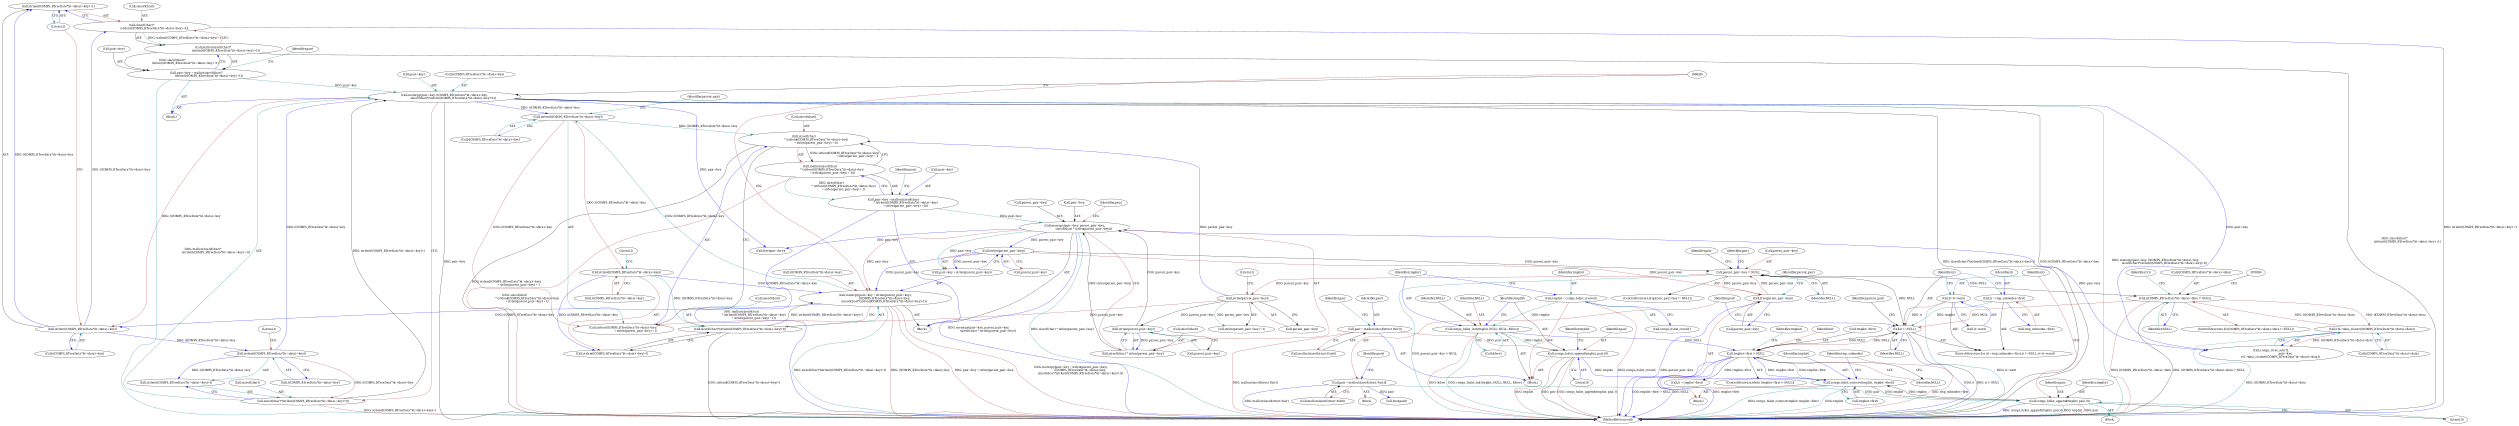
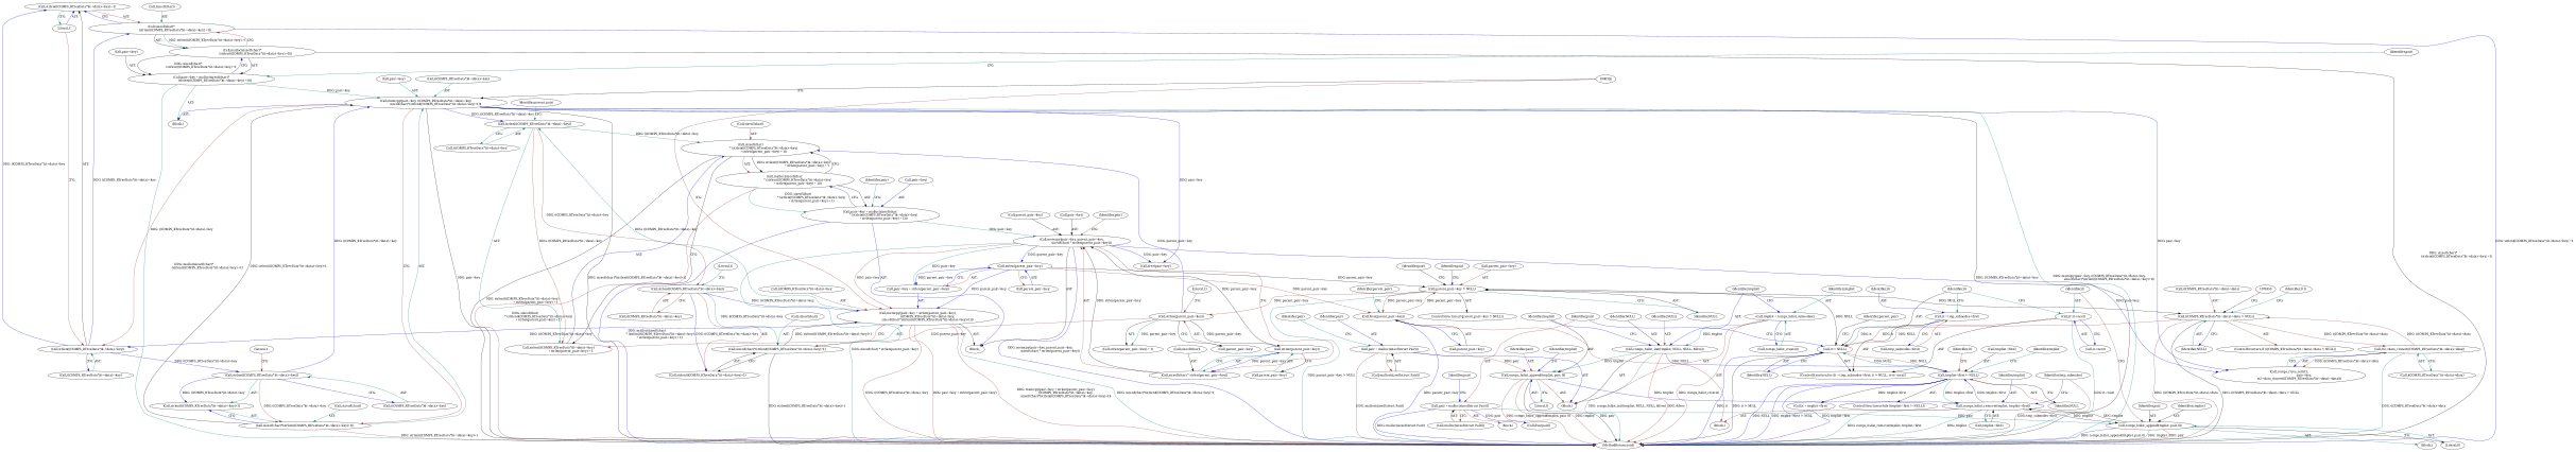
  digraph {
    fontname="Noto Serif"
    node [fontname="Noto Serif"]
    edge [color=teal fontname="Noto Serif"]
    n1 [label="(Call,strlen(((COMPS_RTreeData*)it->data)->key) +1)"]
    n2 [label="(Call,sizeof(char)*\n                                (strlen(((COMPS_RTreeData*)it->data)->key) +1))"]
    n3 [label="(Literal,1)"]
    n4 [label="(MethodReturn,void)"]
    n5 [label="(Call,malloc(sizeof(char)*\n                                (strlen(((COMPS_RTreeData*)it->data)->key) +1)))"]
    n6 [label="(Call,strlen(((COMPS_RTreeData*)it->data)->key))"]
    n7 [label="(Call,strlen(((COMPS_RTreeData*)it->data)->key))"]
    n8 [label="(Call,((COMPS_RTreeData*)it->data)->key)"]
    n9 [label="(Call,memcpy(pair->key, ((COMPS_RTreeData*)it->data)->key,\n                       sizeof(char)*(strlen(((COMPS_RTreeData*)it->data)->key)+1)))"]
    n10 [label="(Call,sizeof(char)*(strlen(((COMPS_RTreeData*)it->data)->key)+1))"]
    n11 [label="(Call,((COMPS_RTreeData*)it->data)->key)"]
    n12 [label="(Call,strlen(((COMPS_RTreeData*)it->data)->key)+1)"]
    n13 [label="(Call,memcpy(pair->key + strlen(parent_pair->key),\n                       ((COMPS_RTreeData*)it->data)->key,\n                       sizeof(char)*(strlen(((COMPS_RTreeData*)it->data)->key)+1)))"]
    n14 [label="(Call,strlen(((COMPS_RTreeData*)it->data)->key))"]
    n15 [label="(Call,sizeof(char)*(strlen(((COMPS_RTreeData*)it->data)->key)+1))"]
    n16 [label="(Block,)"]
    n17 [label="(Call,sizeof(char)\n                               * (strlen(((COMPS_RTreeData*)it->data)->key)\n                               + strlen(parent_pair->key) + 1))"]
    n18 [label="(Call,strlen(((COMPS_RTreeData*)it->data)->key)\n                               + strlen(parent_pair->key) + 1)"]
    n19 [label="(Call,strlen(((COMPS_RTreeData*)it->data)->key))"]
    n20 [label="(Call,((COMPS_RTreeData*)it->data)->key)"]
    n21 [label="(Call,strlen(((COMPS_RTreeData*)it->data)->key)+1)"]
    n22 [label="(Call,memcpy(pair->key, parent_pair->key,\n                       sizeof(char) * strlen(parent_pair->key)))"]
    n23 [label="(Call,strlen(parent_pair->key))"]
    n24 [label="(Call,sizeof(char) * strlen(parent_pair->key))"]
    n25 [label="(Call,pair->key + strlen(parent_pair->key))"]
    n26 [label="(Call,comps_rtree_set(rt1,\n                                    pair->key,\n                        rt2->data_cloner(((COMPS_RTreeData*)it->data)->data)))"]
    n27 [label="(Call,free(pair->key))"]
    n28 [label="(Call,parent_pair->key != NULL)"]
    n29 [label="(Call,free(parent_pair->key))"]
    n30 [label="(Call,parent_pair->key)"]
    n31 [label="(Call,strlen(parent_pair->key))"]
    n32 [label="(Call,rt2->data_cloner(((COMPS_RTreeData*)it->data)->data))"]
    n33 [label="(Call,pair->key = malloc(sizeof(char)\n                               * (strlen(((COMPS_RTreeData*)it->data)->key)\n                               + strlen(parent_pair->key) + 1)))"]
    n34 [label="(Call,malloc(sizeof(char)\n                               * (strlen(((COMPS_RTreeData*)it->data)->key)\n                               + strlen(parent_pair->key) + 1)))"]
    n35 [label="(Call,((COMPS_RTreeData*)it->data)->key)"]
    n36 [label="(Block,)"]
    n37 [label="(Call,pair->key = malloc(sizeof(char)*\n                                (strlen(((COMPS_RTreeData*)it->data)->key) +1)))"]
    n38 [label="(Call,strlen(parent_pair->key))"]
    n39 [label="(Call,strlen(parent_pair->key) + 1)"]
    n40 [label="(Call,parent_pair->key)"]
    n41 [label="(Call,parent_pair->key)"]
    n42 [label="(Call,((COMPS_RTreeData*)it->data)->data != NULL)"]
    n43 [label="(ControlStructure,if (parent_pair->key != NULL))"]
    n44 [label="(Identifier,NULL)"]
    n45 [label="(Block,)"]
    n46 [label="(Call,parent_pair->key)"]
    n47 [label="(Call,it != NULL)"]
    n48 [label="(Identifier,NULL)"]
    n49 [label="(ControlStructure,if (((COMPS_RTreeData*)it->data)->data != NULL))"]
    n50 [label="(Call,tmplist->first != NULL)"]
    n51 [label="(Identifier,NULL)"]
    n52 [label="(ControlStructure,for (it = tmp_subnodes->first; it != NULL; it=it->next))"]
    n53 [label="(Call,comps_hslist_remove(tmplist, tmplist->first))"]
    n54 [label="(Call,it = tmplist->first)"]
    n55 [label="(ControlStructure,while (tmplist->first != NULL))"]
    n56 [label="(Identifier,NULL)"]
    n57 [label="(Call,it=it->next)"]
    n58 [label="(Call,it->next)"]
    n59 [label="(Call,it = tmp_subnodes->first)"]
    n60 [label="(Call,tmp_subnodes->first)"]
    n61 [label="(Call,((COMPS_RTreeData*)it->data)->data)"]
    n62 [label="(Call,comps_hslist_append(tmplist, pair, 0))"]
    n63 [label="(Call,tmplist->first)"]
    n64 [label="(Literal,0)"]
    n65 [label="(Block,)"]
    n66 [label="(Call,pair = malloc(sizeof(struct Pair)))"]
    n67 [label="(Block,)"]
    n68 [label="(Call,free(pair))"]
    n69 [label="(Call,malloc(sizeof(struct Pair)))"]
    n70 [label="(Call,comps_hslist_append(tmplist, pair, 0))"]
    n71 [label="(Block,)"]
    n72 [label="(Literal,0)"]
    n73 [label="(Call,comps_hslist_init(tmplist, NULL, NULL, &free))"]
-   n74 [label="(Call,&free)"]
-   n75 [label="(Call,tmplist = comps_hslist_create())"]
+   n75 [label="(Call,tmplist = comps_hslist_subnodes())"]
    n76 [label="(Call,comps_hslist_create())"]
    n77 [label="(Call,pair = malloc(sizeof(struct Pair)))"]
    n78 [label="(Call,malloc(sizeof(struct Pair)))"]
    n79 [label="(Identifier,pair)"]
    n80 [label="(Call,pair->key)"]
    n81 [label="(Identifier,NULL)"]
    n82 [label="(Literal,1)"]
    n83 [label="(Identifier,tmplist)"]
    n84 [label="(Identifier,pair)"]
    n85 [label="(Identifier,pair)"]
    n86 [label="(Identifier,rt1)"]
    n87 [label="(Identifier,it)"]
    n88 [label="(Identifier,NULL)"]
    n89 [label="(Identifier,pair)"]
    n90 [label="(Identifier,it)"]
    n91 [label="(Literal,1)"]
    n92 [label="(Identifier,tmplist)"]
    n93 [label="(Identifier,tmplist)"]
    n94 [label="(Call,sizeof(char))"]
    n95 [label="(Call,parent_pair->key)"]
    n96 [label="(Identifier,it)"]
    n97 [label="(Call,parent_pair->key)"]
    n98 [label="(Identifier,pair)"]
    n99 [label="(Call,sizeof(char))"]
    n100 [label="(Identifier,parent_pair)"]
    n101 [label="(Call,pair->key)"]
    n102 [label="(Literal,1)"]
    n103 [label="(Identifier,pair)"]
    n104 [label="(Identifier,parent_pair)"]
    n105 [label="(Call,sizeof(char))"]
    n106 [label="(Identifier,tmplist)"]
    n107 [label="(Call,((COMPS_RTreeData*)it->data)->data)"]
    n108 [label="(Call,sizeof(char))"]
    n109 [label="(Identifier,parent_pair)"]
    n110 [label="(Identifier,pair)"]
    n111 [label="(Identifier,tmplist)"]
    n112 [label="(Identifier,it)"]
    n113 [label="(Identifier,pair)"]
    n114 [label="(Identifier,pair)"]
    n115 [label="(Call,((COMPS_RTreeData*)it->data)->key)"]
    n116 [label="(Identifier,tmp_subnodes)"]
    n117 [label="(Call,pair->key)"]
    n118 [label="(Call,sizeof(char))"]
    n119 [label="(Identifier,pair)"]
    n120 [label="(Identifier,tmplist)"]
    n121 [label="(Call,pair->key)"]
    n122 [label="(Identifier,pair)"]
    n123 [label="(Identifier,tmplist)"]
    n124 [label="(Call,((COMPS_RTreeData*)it->data)->key)"]
    n125 [label="(Call,tmplist->first)"]
    1000326
    n127 [label=1070350]
    n1 -> n2 [color=brown label="AST: "]
    n1 -> n3 [label="CFG: "]
    n2 -> n1 [color=blue label="CFG: "]
    n2 -> n4 [color=blue label="DDG: strlen(((COMPS_RTreeData*)it->data)->key) +1"]
    n2 -> n5 [color=black label="AST: "]
    n2 -> n5 [label="DDG: strlen(((COMPS_RTreeData*)it->data)->key) +1"]
    n3 -> n1 [color=blue label="AST: "]
    n3 -> n6 [color=brown label="CFG: "]
    n5 -> n2 [color=brown label="CFG: "]
    n5 -> n4 [color=black label="DDG: sizeof(char)*\n                                (strlen(((COMPS_RTreeData*)it->data)->key) +1)"]
    n5 -> n37 [color=black label="AST: "]
    n5 -> n37 [color=black label="DDG: sizeof(char)*\n                                (strlen(((COMPS_RTreeData*)it->data)->key) +1)"]
    n6 -> n1 [color=black label="AST: "]
    n6 -> n1 [color=blue label="DDG: ((COMPS_RTreeData*)it->data)->key"]
    n6 -> n2 [color=blue label="DDG: ((COMPS_RTreeData*)it->data)->key"]
    n6 -> n7 [color=blue label="DDG: ((COMPS_RTreeData*)it->data)->key"]
    n6 -> n8 [color=blue label="CFG: "]
    n7 -> n9 [color=blue label="DDG: ((COMPS_RTreeData*)it->data)->key"]
    n7 -> n10 [color=brown label="DDG: ((COMPS_RTreeData*)it->data)->key"]
    n7 -> n11 [color=blue label="CFG: "]
    n7 -> n12 [label="AST: "]
    n7 -> n12 [color=blue label="DDG: ((COMPS_RTreeData*)it->data)->key"]
    n8 -> n6 [label="AST: "]
    n9 -> n4 [color=black label="DDG: pair->key"]
    n9 -> n4 [color=black label="DDG: sizeof(char)*(strlen(((COMPS_RTreeData*)it->data)->key)+1)"]
    n9 -> n4 [label="DDG: memcpy(pair->key, ((COMPS_RTreeData*)it->data)->key,\n                       sizeof(char)*(strlen(((COMPS_RTreeData*)it->data)->key)+1))"]
    n9 -> n4 [color=black label="DDG: ((COMPS_RTreeData*)it->data)->key"]
    n9 -> n6 [color=brown label="DDG: ((COMPS_RTreeData*)it->data)->key"]
    n9 -> n10 [color=brown label="CFG: "]
    n9 -> n14 [color=blue label="DDG: ((COMPS_RTreeData*)it->data)->key"]
    n9 -> n26 [color=blue label="DDG: pair->key"]
    n9 -> n27 [color=blue label="DDG: pair->key"]
    n9 -> n36 [color=blue label="AST: "]
    n10 -> n4 [color=brown label="DDG: strlen(((COMPS_RTreeData*)it->data)->key)+1"]
    n10 -> n9 [label="AST: "]
    n10 -> n9 [color=black label="DDG: strlen(((COMPS_RTreeData*)it->data)->key)+1"]
    n10 -> n12 [color=blue label="CFG: "]
    n11 -> n7 [label="AST: "]
    n12 -> n10 [label="AST: "]
    n13 -> n4 [label="DDG: sizeof(char)*(strlen(((COMPS_RTreeData*)it->data)->key)+1)"]
    n13 -> n4 [color=brown label="DDG: ((COMPS_RTreeData*)it->data)->key"]
    n13 -> n4 [color=brown label="DDG: pair->key + strlen(parent_pair->key)"]
    n13 -> n4 [color=brown label="DDG: memcpy(pair->key + strlen(parent_pair->key),\n                       ((COMPS_RTreeData*)it->data)->key,\n                       sizeof(char)*(strlen(((COMPS_RTreeData*)it->data)->key)+1))"]
    n13 -> n6 [color=blue label="DDG: ((COMPS_RTreeData*)it->data)->key"]
    n13 -> n14 [label="DDG: ((COMPS_RTreeData*)it->data)->key"]
    n13 -> n15 [color=brown label="CFG: "]
    n13 -> n16 [color=black label="AST: "]
    n14 -> n17 [label="DDG: ((COMPS_RTreeData*)it->data)->key"]
    n14 -> n18 [label="AST: "]
    n14 -> n18 [color=brown label="DDG: ((COMPS_RTreeData*)it->data)->key"]
    n14 -> n19 [color=brown label="DDG: ((COMPS_RTreeData*)it->data)->key"]
    n14 -> n20 [label="CFG: "]
    n15 -> n4 [color=black label="DDG: strlen(((COMPS_RTreeData*)it->data)->key)+1"]
    n15 -> n13 [label="AST: "]
    n15 -> n13 [color=black label="DDG: strlen(((COMPS_RTreeData*)it->data)->key)+1"]
    n15 -> n21 [color=black label="CFG: "]
    n17 -> n4 [color=black label="DDG: strlen(((COMPS_RTreeData*)it->data)->key)\n                               + strlen(parent_pair->key) + 1"]
    n17 -> n18 [color=black label="CFG: "]
    n17 -> n34 [color=brown label="AST: "]
    n17 -> n34 [color=black label="DDG: strlen(((COMPS_RTreeData*)it->data)->key)\n                               + strlen(parent_pair->key) + 1"]
    n18 -> n17 [color=blue label="AST: "]
    n19 -> n13 [color=blue label="DDG: ((COMPS_RTreeData*)it->data)->key"]
    n19 -> n15 [label="DDG: ((COMPS_RTreeData*)it->data)->key"]
    n19 -> n21 [color=brown label="AST: "]
    n19 -> n21 [color=blue label="DDG: ((COMPS_RTreeData*)it->data)->key"]
    n19 -> n35 [color=brown label="CFG: "]
    n20 -> n14 [label="AST: "]
    n21 -> n15 [color=black label="AST: "]
    n22 -> n4 [color=blue label="DDG: memcpy(pair->key, parent_pair->key,\n                       sizeof(char) * strlen(parent_pair->key))"]
    n22 -> n4 [label="DDG: sizeof(char) * strlen(parent_pair->key)"]
    n22 -> n13 [color=brown label="DDG: pair->key"]
    n22 -> n16 [color=black label="AST: "]
    n22 -> n23 [color=blue label="DDG: parent_pair->key"]
    n22 -> n24 [color=brown label="CFG: "]
    n22 -> n25 [label="DDG: pair->key"]
    n22 -> n26 [color=blue label="DDG: pair->key"]
    n22 -> n27 [color=blue label="DDG: pair->key"]
    n23 -> n13 [color=blue label="DDG: parent_pair->key"]
    n23 -> n25 [color=brown label="AST: "]
    n23 -> n25 [color=blue label="DDG: parent_pair->key"]
    n23 -> n28 [color=black label="DDG: parent_pair->key"]
    n23 -> n29 [color=brown label="DDG: parent_pair->key"]
    n23 -> n30 [color=brown label="CFG: "]
    n24 -> n22 [color=brown label="AST: "]
    n24 -> n22 [color=black label="DDG: strlen(parent_pair->key)"]
    n24 -> n31 [label="CFG: "]
    n25 -> n13 [color=blue label="AST: "]
    n25 -> n23 [color=blue label="CFG: "]
    n26 -> n32 [label="CFG: "]
    n28 -> n4 [label="DDG: parent_pair->key != NULL"]
    n28 -> n29 [color=brown label="DDG: parent_pair->key"]
    n28 -> n38 [color=brown label="DDG: parent_pair->key"]
    n28 -> n42 [color=black label="DDG: NULL"]
    n28 -> n43 [color=black label="AST: "]
    n28 -> n44 [label="CFG: "]
    n29 -> n4 [color=blue label="DDG: parent_pair->key"]
    n29 -> n28 [color=brown label="DDG: parent_pair->key"]
    n29 -> n45 [color=brown label="AST: "]
    n29 -> n46 [color=blue label="CFG: "]
    n30 -> n23 [color=blue label="AST: "]
    n31 -> n22 [color=black label="DDG: parent_pair->key"]
    n31 -> n24 [label="AST: "]
    n31 -> n24 [color=blue label="DDG: parent_pair->key"]
    n31 -> n41 [color=black label="CFG: "]
    n32 -> n4 [label="DDG: ((COMPS_RTreeData*)it->data)->data"]
    n32 -> n26 [color=blue label="AST: "]
    n32 -> n26 [color=brown label="DDG: ((COMPS_RTreeData*)it->data)->data"]
    n32 -> n42 [color=brown label="DDG: ((COMPS_RTreeData*)it->data)->data"]
    n32 -> n61 [label="CFG: "]
    n33 -> n4 [color=blue label="DDG: malloc(sizeof(char)\n                               * (strlen(((COMPS_RTreeData*)it->data)->key)\n                               + strlen(parent_pair->key) + 1))"]
    n33 -> n16 [color=blue label="AST: "]
    n33 -> n22 [label="DDG: pair->key"]
    n33 -> n34 [color=blue label="CFG: "]
    n34 -> n4 [color=brown label="DDG: sizeof(char)\n                               * (strlen(((COMPS_RTreeData*)it->data)->key)\n                               + strlen(parent_pair->key) + 1)"]
    n34 -> n17 [color=black label="CFG: "]
    n34 -> n33 [color=black label="AST: "]
    n34 -> n33 [label="DDG: sizeof(char)\n                               * (strlen(((COMPS_RTreeData*)it->data)->key)\n                               + strlen(parent_pair->key) + 1)"]
    n35 -> n19 [color=brown label="AST: "]
    n37 -> n4 [label="DDG: malloc(sizeof(char)*\n                                (strlen(((COMPS_RTreeData*)it->data)->key) +1))"]
    n37 -> n5 [color=blue label="CFG: "]
    n37 -> n9 [label="DDG: pair->key"]
    n37 -> n36 [label="AST: "]
    n38 -> n17 [color=blue label="DDG: parent_pair->key"]
    n38 -> n18 [color=brown label="DDG: parent_pair->key"]
    n38 -> n31 [color=black label="DDG: parent_pair->key"]
    n38 -> n39 [color=black label="AST: "]
    n38 -> n39 [label="DDG: parent_pair->key"]
    n38 -> n40 [color=black label="CFG: "]
    n40 -> n38 [color=brown label="AST: "]
    n41 -> n31 [label="AST: "]
    n42 -> n4 [color=brown label="DDG: ((COMPS_RTreeData*)it->data)->data"]
    n42 -> n4 [color=black label="DDG: ((COMPS_RTreeData*)it->data)->data != NULL"]
    n42 -> n32 [color=brown label="DDG: ((COMPS_RTreeData*)it->data)->data"]
    n42 -> n47 [color=brown label="DDG: NULL"]
    n42 -> n48 [color=blue label="CFG: "]
    n42 -> n49 [color=brown label="AST: "]
    n44 -> n28 [color=black label="AST: "]
    n46 -> n29 [color=black label="AST: "]
    n47 -> n4 [color=blue label="DDG: it"]
    n47 -> n4 [color=black label="DDG: it != NULL"]
    n47 -> n28 [color=black label="DDG: NULL"]
    n47 -> n50 [color=brown label="DDG: NULL"]
    n47 -> n51 [color=blue label="CFG: "]
    n47 -> n52 [color=black label="AST: "]
    n48 -> n42 [label="AST: "]
    n50 -> n4 [color=blue label="DDG: tmplist->first"]
    n50 -> n4 [color=blue label="DDG: tmplist->first != NULL"]
    n50 -> n4 [color=blue label="DDG: NULL"]
-   n50 -> n47 [color=black label="DDG: NULL"]
+   n50 -> n47 [label="DDG: NULL"]
    n50 -> n53 [label="DDG: tmplist->first"]
    n50 -> n54 [color=black label="DDG: tmplist->first"]
    n50 -> n55 [color=black label="AST: "]
    n50 -> n56 [color=black label="CFG: "]
    n51 -> n47 [color=black label="AST: "]
    n53 -> n4 [label="DDG: comps_hslist_remove(tmplist, tmplist->first)"]
    n53 -> n4 [label="DDG: tmplist"]
    n53 -> n45 [color=brown label="AST: "]
    n53 -> n50 [color=blue label="DDG: tmplist->first"]
    n53 -> n62 [color=black label="DDG: tmplist"]
    n53 -> n63 [label="CFG: "]
    n56 -> n50 [color=brown label="AST: "]
    n57 -> n4 [label="DDG: it->next"]
    n57 -> n47 [color=brown label="DDG: it"]
    n57 -> n52 [color=black label="AST: "]
    n57 -> n58 [color=blue label="CFG: "]
    n58 -> n57 [color=blue label="AST: "]
-   n59 -> n47 [label="DDG: tmplist"]
+   n59 -> n47 [label="DDG: it"]
    n59 -> n52 [color=black label="AST: "]
    n59 -> n60 [color=blue label="CFG: "]
    n60 -> n59 [color=brown label="AST: "]
    n61 -> n32 [label="AST: "]
    n62 -> n4 [color=blue label="DDG: comps_hslist_append(tmplist, pair, 0)"]
    n62 -> n4 [label="DDG: tmplist"]
    n62 -> n4 [color=brown label="DDG: pair"]
    n62 -> n53 [color=black label="DDG: tmplist"]
    n62 -> n64 [color=black label="CFG: "]
    n62 -> n65 [label="AST: "]
    n63 -> n53 [color=black label="AST: "]
    n64 -> n62 [label="AST: "]
    n66 -> n4 [color=blue label="DDG: malloc(sizeof(struct Pair))"]
    n66 -> n62 [label="DDG: pair"]
    n66 -> n67 [color=brown label="AST: "]
    n66 -> n68 [color=blue label="DDG: pair"]
    n66 -> n69 [color=brown label="CFG: "]
    n69 -> n66 [color=black label="AST: "]
    n70 -> n4 [color=brown label="DDG: comps_hslist_append(tmplist, pair, 0)"]
    n70 -> n4 [color=brown label="DDG: tmplist"]
    n70 -> n4 [color=black label="DDG: pair"]
    n70 -> n53 [color=blue label="DDG: tmplist"]
    n70 -> n71 [color=brown label="AST: "]
    n70 -> n72 [label="CFG: "]
    n72 -> n70 [color=blue label="AST: "]
    n73 -> n4 [label="DDG: comps_hslist_init(tmplist, NULL, NULL, &free)"]
    n73 -> n4 [color=brown label="DDG: &free"]
    n73 -> n50 [color=blue label="DDG: NULL"]
    n73 -> n70 [label="DDG: tmplist"]
    n73 -> n71 [color=black label="AST: "]
-   n73 -> n74 [label="CFG: "]
-   n74 -> n73 [label="AST: "]
    n75 -> n4 [color=brown label="DDG: comps_hslist_create()"]
    n75 -> n71 [color=brown label="AST: "]
    n75 -> n73 [label="DDG: tmplist"]
    n75 -> n76 [color=blue label="CFG: "]
    n76 -> n75 [label="AST: "]
    n77 -> n4 [color=brown label="DDG: malloc(sizeof(struct Pair))"]
    n77 -> n70 [color=brown label="DDG: pair"]
    n77 -> n71 [color=blue label="AST: "]
    n77 -> n78 [color=brown label="CFG: "]
    n78 -> n77 [color=black label="AST: "]
    n79 -> n77 [color=blue label="AST: "]
    n80 -> n37 [color=black label="AST: "]
    n81 -> n73 [color=black label="AST: "]
    n82 -> n38 [color=brown label="CFG: "]
    n83 -> n73 [color=blue label="AST: "]
    n83 -> n75 [color=blue label="CFG: "]
    n84 -> n66 [color=blue label="CFG: "]
    n85 -> n77 [label="CFG: "]
    n86 -> n42 [label="CFG: "]
    n87 -> n59 [color=blue label="AST: "]
    n88 -> n73 [color=brown label="AST: "]
    n89 -> n70 [color=brown label="AST: "]
    n90 -> n47 [color=black label="AST: "]
    n90 -> n57 [label="CFG: "]
    n90 -> n59 [label="CFG: "]
    n91 -> n7 [color=brown label="CFG: "]
    n92 -> n50 [label="CFG: "]
    n93 -> n53 [color=blue label="AST: "]
    n94 -> n24 [color=black label="AST: "]
    n95 -> n28 [color=brown label="AST: "]
    n96 -> n50 [color=brown label="CFG: "]
    n97 -> n22 [color=black label="AST: "]
    n98 -> n62 [color=black label="AST: "]
    n99 -> n2 [label="AST: "]
    n100 -> n29 [label="CFG: "]
    n101 -> n22 [color=black label="AST: "]
    n102 -> n19 [label="CFG: "]
    n103 -> n28 [color=black label="CFG: "]
    n104 -> n14 [label="CFG: "]
    n105 -> n17 [color=brown label="AST: "]
    n106 -> n62 [color=black label="AST: "]
    n107 -> n42 [color=brown label="AST: "]
    n108 -> n15 [label="AST: "]
    n109 -> n47 [color=black label="CFG: "]
    n110 -> n28 [color=blue label="CFG: "]
    n111 -> n70 [color=black label="AST: "]
    n111 -> n73 [color=blue label="CFG: "]
    n112 -> n57 [label="AST: "]
    n112 -> n62 [color=brown label="CFG: "]
    n113 -> n37 [label="CFG: "]
    n114 -> n47 [color=blue label="CFG: "]
    n114 -> n66 [color=brown label="AST: "]
    n115 -> n13 [color=brown label="AST: "]
    n116 -> n4 [color=brown label="DDG: tmp_subnodes->first"]
    n116 -> n53 [color=blue label="CFG: "]
    n117 -> n9 [label="AST: "]
    n118 -> n10 [label="AST: "]
    n119 -> n33 [label="CFG: "]
    n120 -> n70 [color=blue label="CFG: "]
    n121 -> n33 [color=blue label="AST: "]
    n122 -> n22 [color=brown label="CFG: "]
    n123 -> n75 [label="AST: "]
    n124 -> n9 [label="AST: "]
    n125 -> n50 [color=black label="AST: "]
    1000326 -> n9 [color=black label="CFG: "]
    1000326 -> n13 [color=brown label="CFG: "]
    n127 -> n42 [color=black label="CFG: "]
  }
